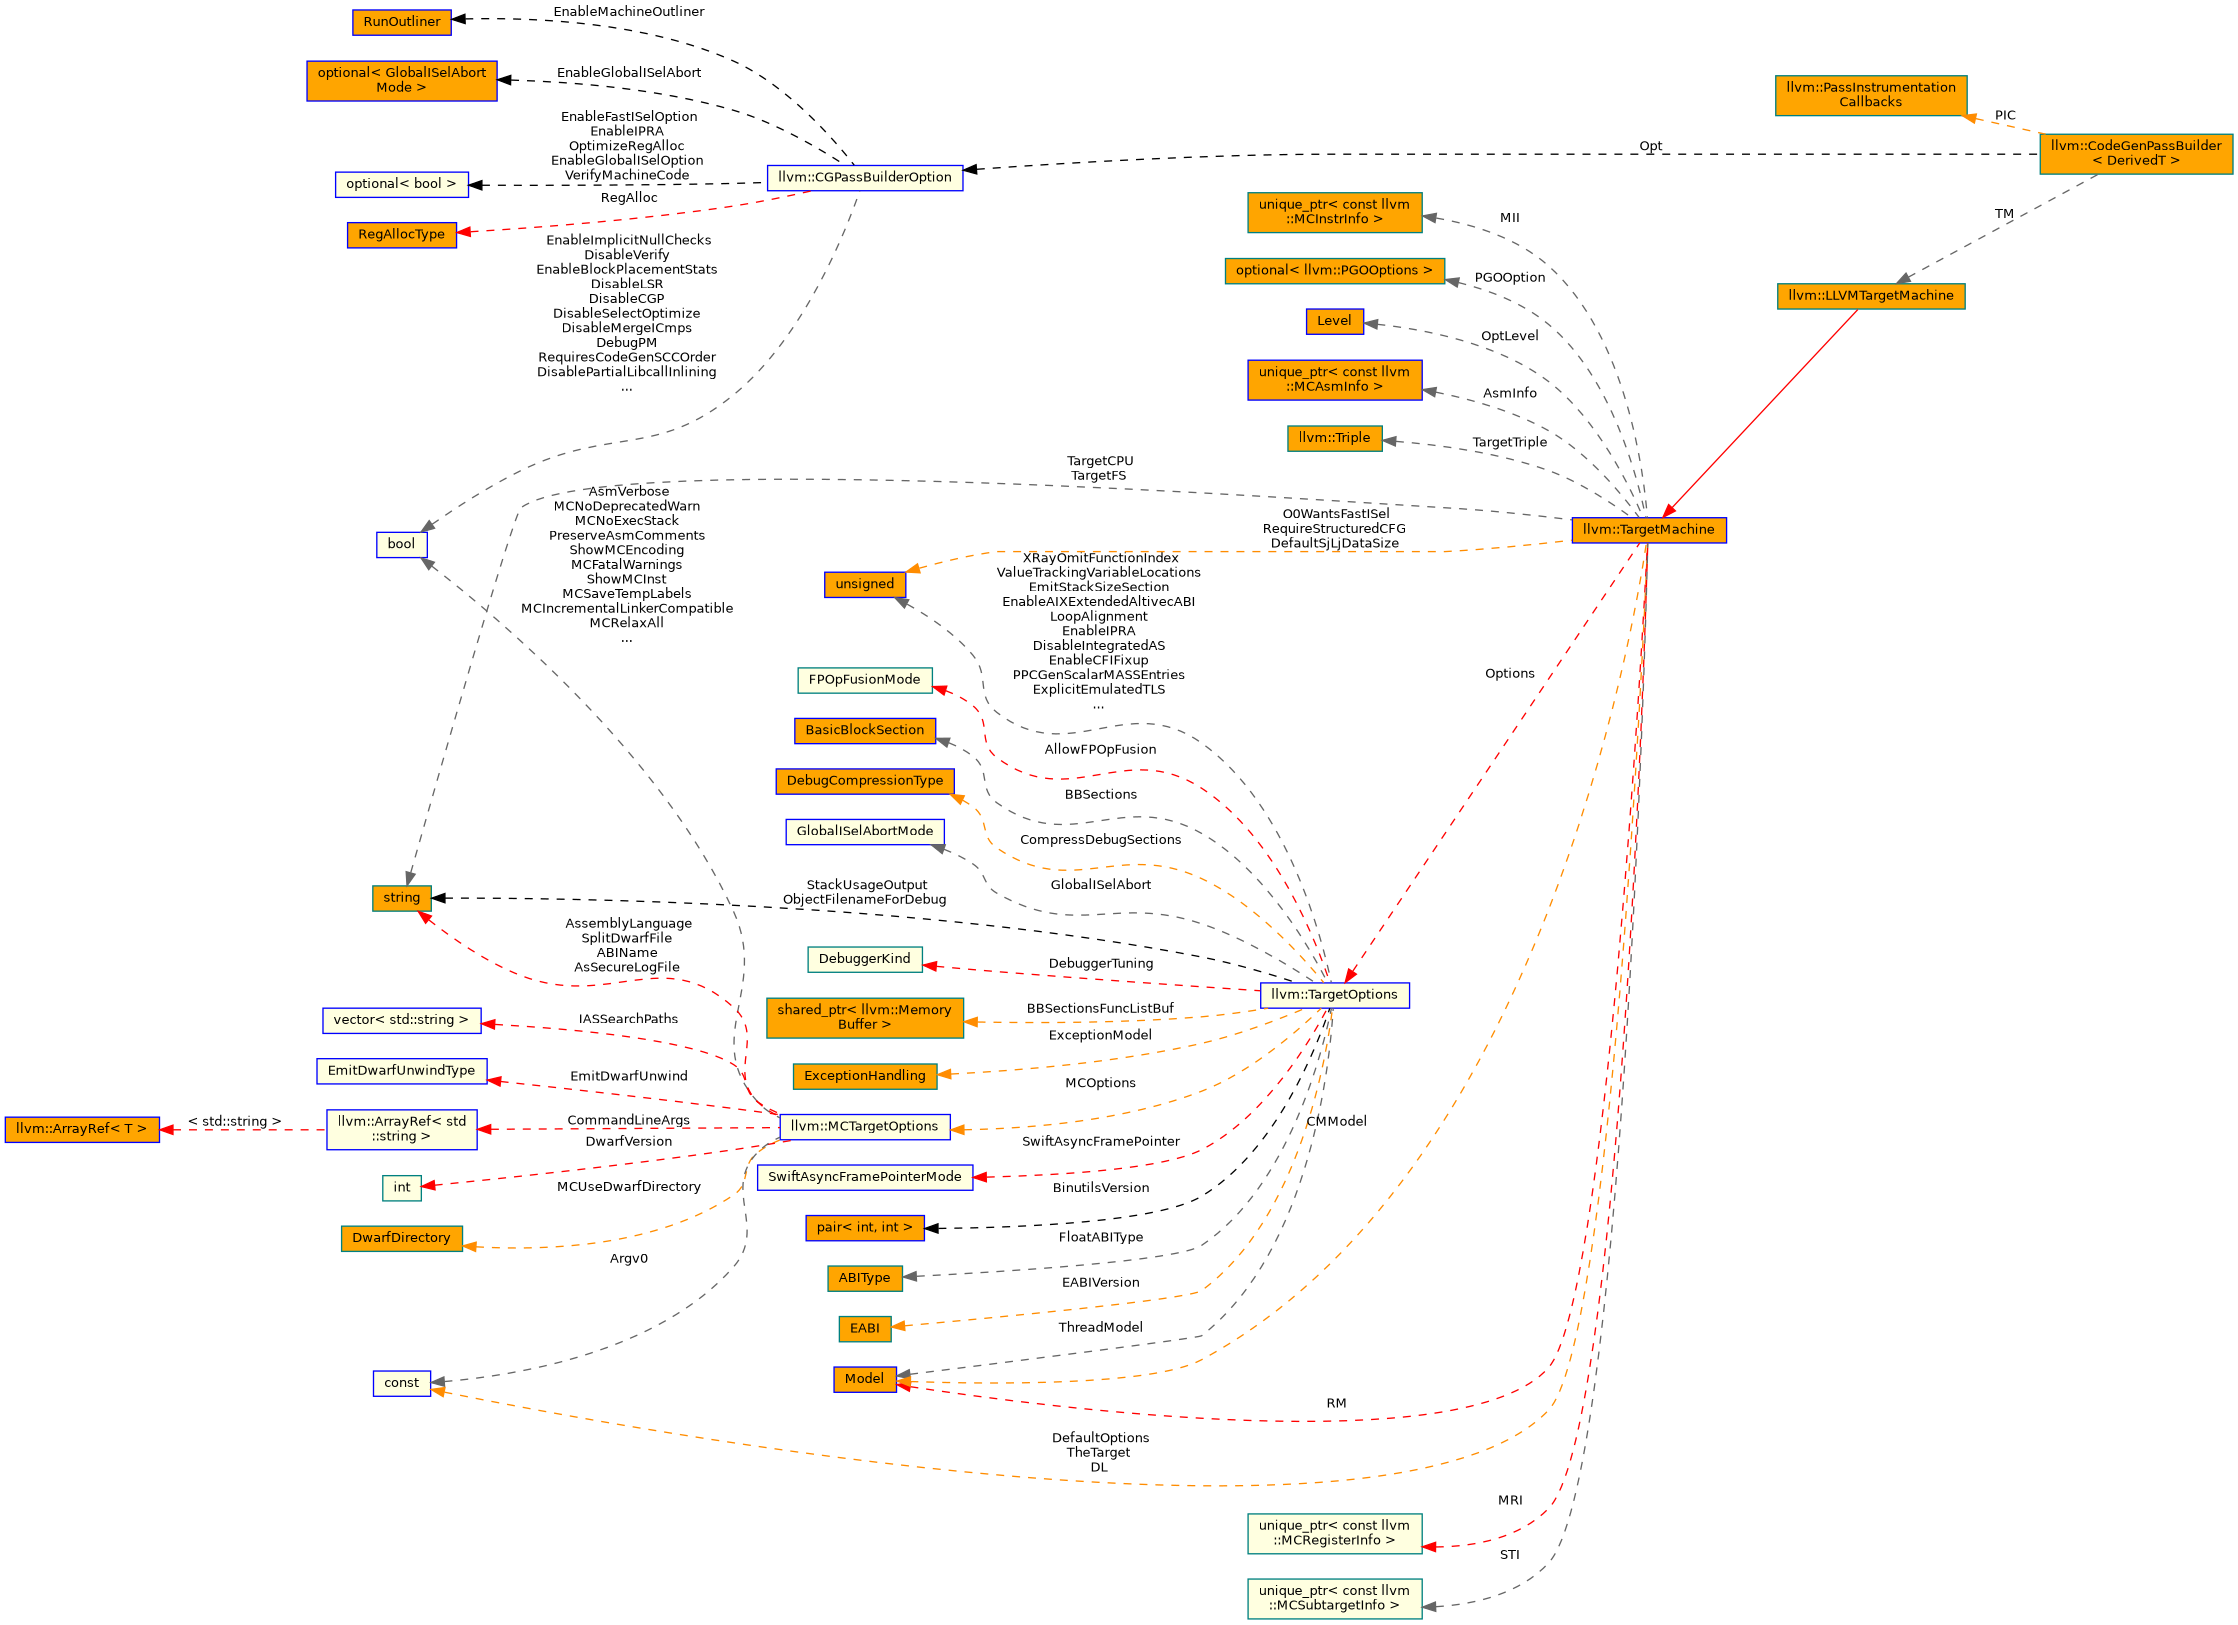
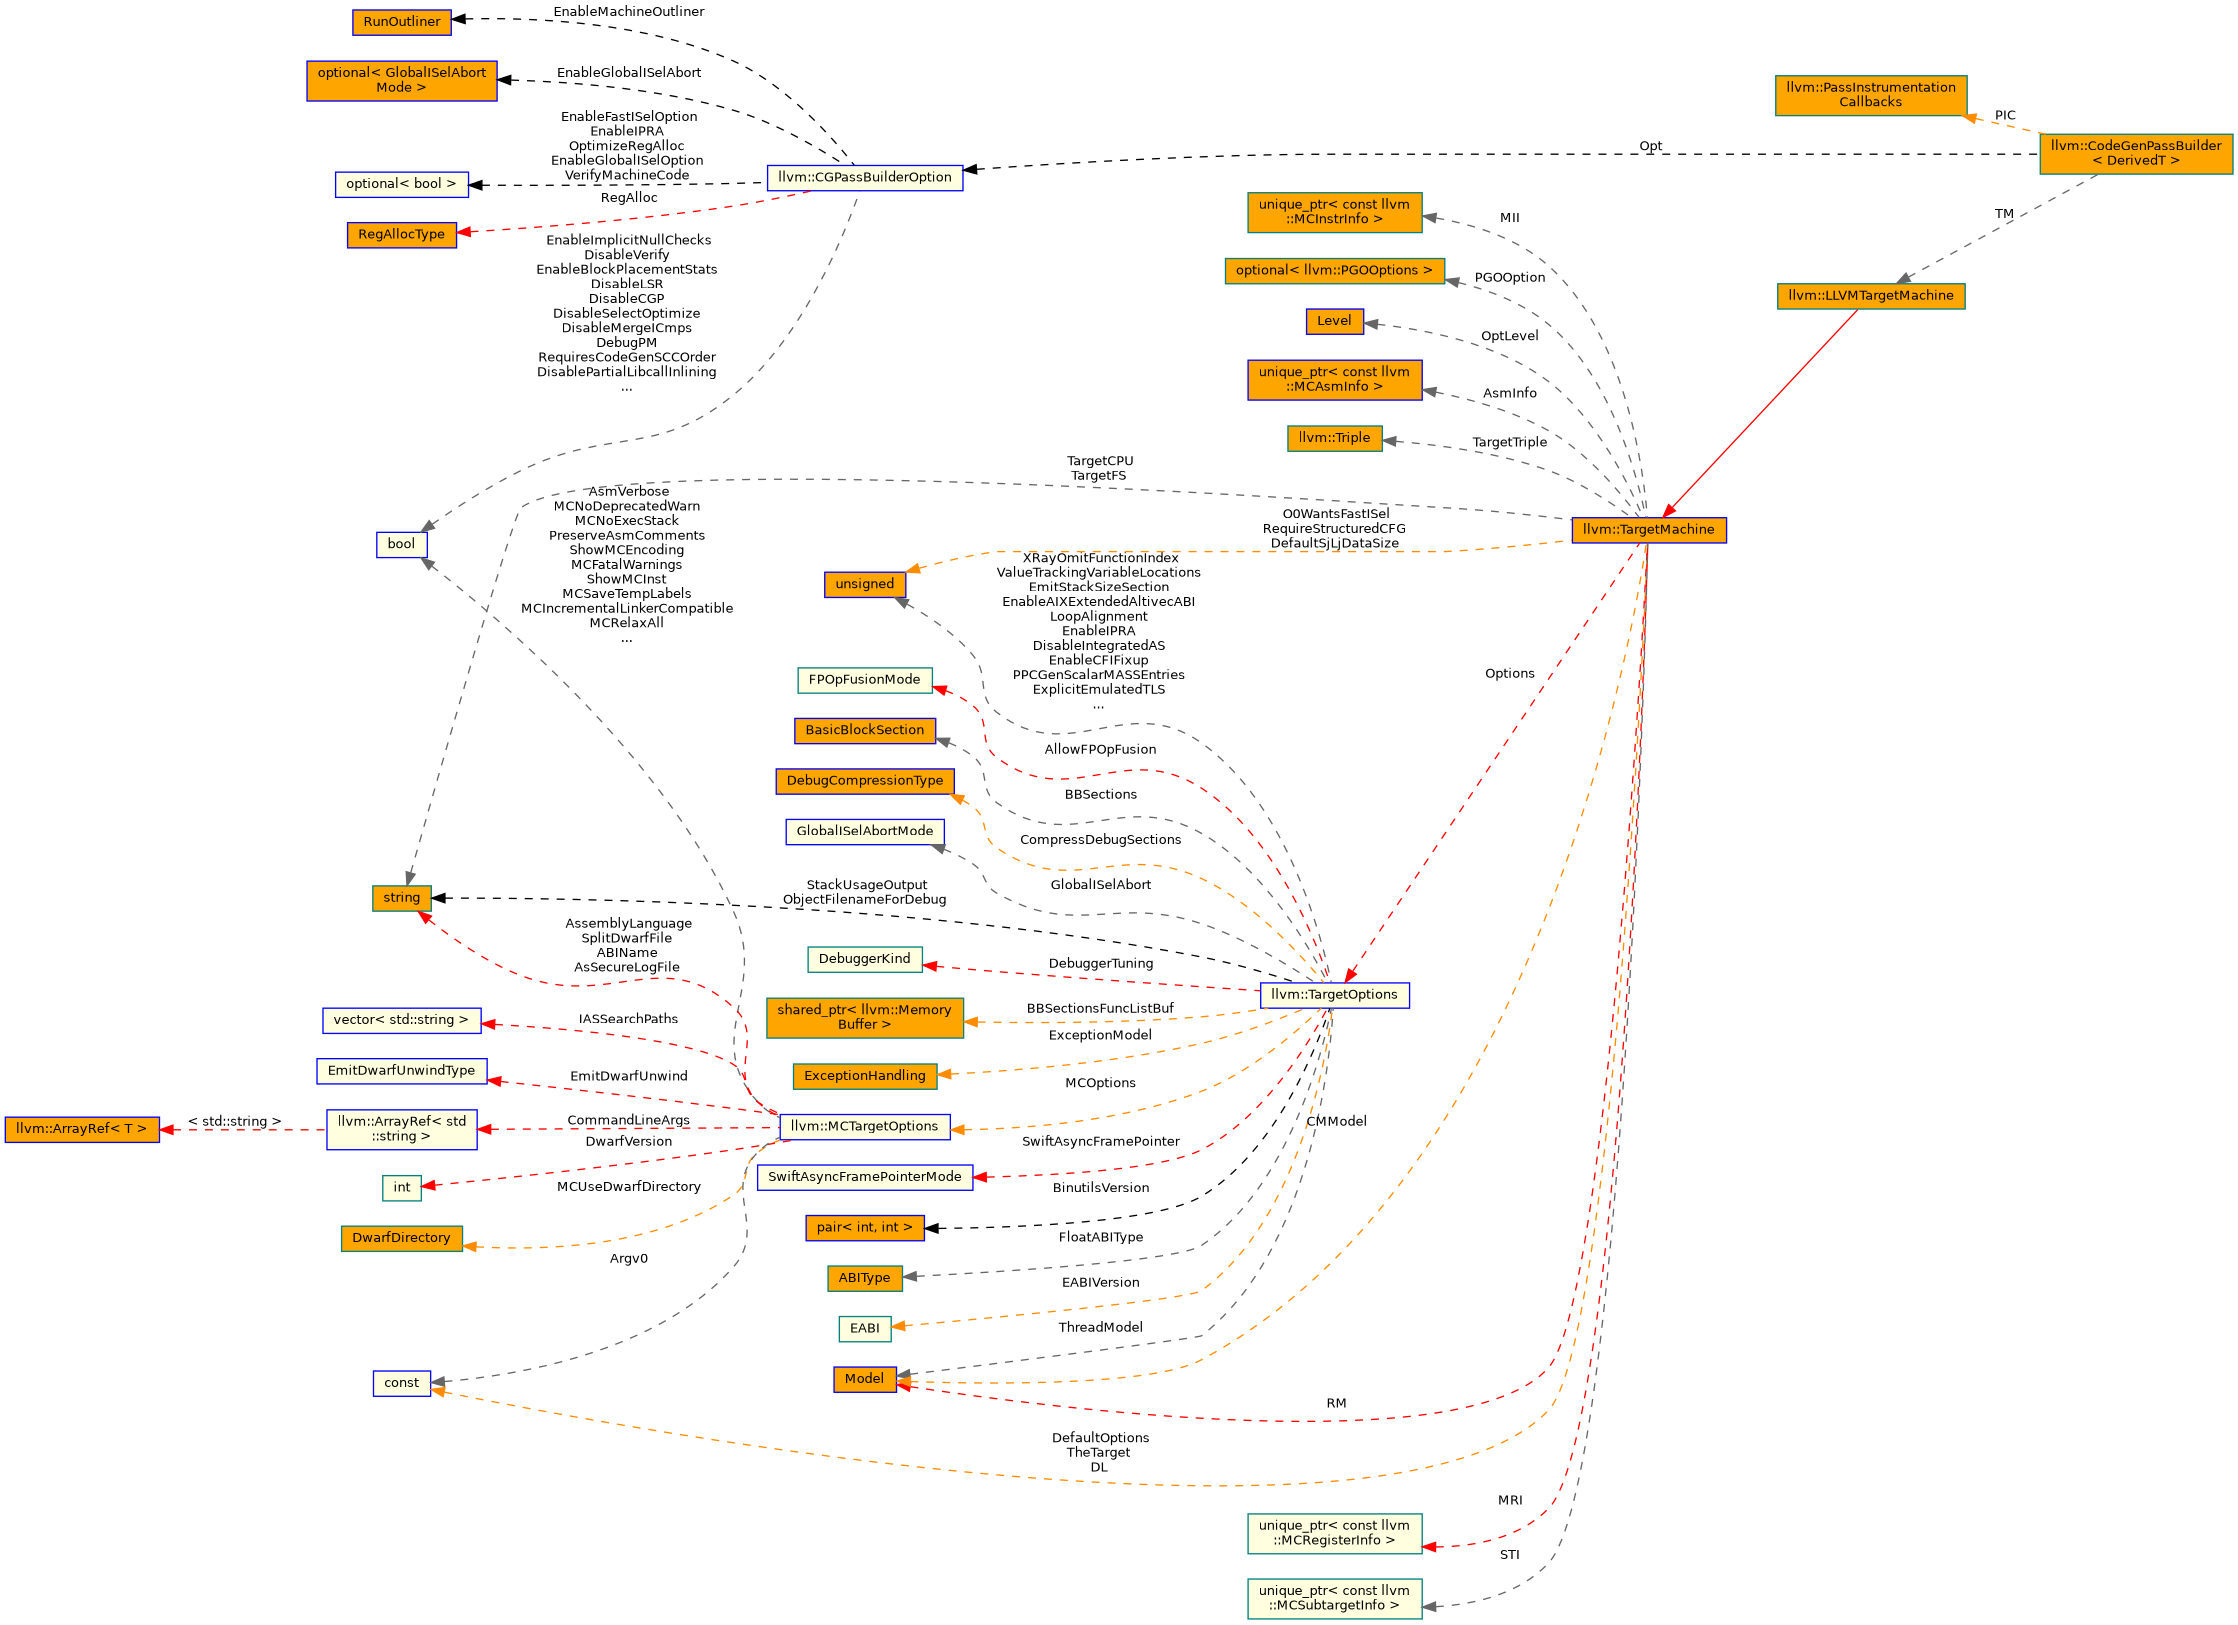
  digraph {
    rankdir=LR
    node [color=blue fillcolor=orange fontname=Helvetica fontsize=10 shape=record style=filled]
    edge [color=gray40 dir=back fontname=Helvetica fontsize=10 labelfontname=Helvetica labelfontsize=10 style=dashed]
    n1 [color=teal fontcolor=black height=0.2 label="llvm::CodeGenPassBuilder\l\< DerivedT \>" width=0.4]
    n2 [color=teal height=0.2 label="llvm::PassInstrumentation\lCallbacks" width=0.4]
    n3 [fillcolor=lightyellow height=0.2 label="llvm::CGPassBuilderOption" width=0.4]
    n4 [height=0.2 label=RunOutliner width=0.4]
    n5 [height=0.2 label="optional\< GlobalISelAbort\lMode \>" width=0.4]
    n6 [fillcolor=lightyellow height=0.2 label="optional\< bool \>" width=0.4]
    n7 [height=0.2 label=RegAllocType width=0.4]
    n8 [fillcolor=lightyellow height=0.2 label=bool width=0.4]
    n9 [fillcolor=lightyellow height=0.2 label="llvm::MCTargetOptions" width=0.4]
    n10 [fillcolor=lightyellow height=0.2 label="llvm::TargetOptions" width=0.4]
    n11 [color=teal height=0.2 label="llvm::LLVMTargetMachine" width=0.4]
    n12 [height=0.2 label="llvm::TargetMachine" width=0.4]
    n13 [fillcolor=lightyellow height=0.2 label=SwiftAsyncFramePointerMode width=0.4]
    n14 [height=0.2 label="pair\< int, int \>" width=0.4]
    n15 [color=teal height=0.2 label=ABIType width=0.4]
-   n16 [color=teal height=0.2 label=EABI width=0.4]
+   n16 [color=teal fillcolor=lightyellow height=0.2 label=EABI width=0.4]
    n17 [height=0.2 label=Model width=0.4]
    n18 [color=teal fillcolor=lightyellow height=0.2 label=FPOpFusionMode width=0.4]
    n19 [height=0.2 label=BasicBlockSection width=0.4]
    n20 [height=0.2 label=DebugCompressionType width=0.4]
    n21 [color=teal height=0.2 label=DwarfDirectory width=0.4]
    n22 [fillcolor=lightyellow height=0.2 label="vector\< std::string \>" width=0.4]
    n23 [fillcolor=lightyellow height=0.2 label=EmitDwarfUnwindType width=0.4]
    n24 [fillcolor=lightyellow height=0.2 label="llvm::ArrayRef\< std\l::string \>" width=0.4]
    n25 [height=0.2 label="llvm::ArrayRef\< T \>" width=0.4]
    n26 [color=teal fillcolor=lightyellow height=0.2 label=int width=0.4]
    n27 [color=teal height=0.2 label=string width=0.4]
    n28 [fillcolor=lightyellow height=0.2 label=const width=0.4]
    n29 [fillcolor=lightyellow height=0.2 label=GlobalISelAbortMode width=0.4]
    n30 [color=teal fillcolor=lightyellow height=0.2 label=DebuggerKind width=0.4]
    n31 [color=teal height=0.2 label="shared_ptr\< llvm::Memory\lBuffer \>" width=0.4]
    n32 [height=0.2 label=unsigned width=0.4]
    n33 [color=teal height=0.2 label=ExceptionHandling width=0.4]
    n34 [color=teal fillcolor=lightyellow height=0.2 label="unique_ptr\< const llvm\l::MCRegisterInfo \>" width=0.4]
    n35 [color=teal fillcolor=lightyellow height=0.2 label="unique_ptr\< const llvm\l::MCSubtargetInfo \>" width=0.4]
    n36 [color=teal height=0.2 label="unique_ptr\< const llvm\l::MCInstrInfo \>" width=0.4]
    n37 [color=teal height=0.2 label="optional\< llvm::PGOOptions \>" width=0.4]
    n38 [height=0.2 label=Level width=0.4]
    n39 [height=0.2 label="unique_ptr\< const llvm\l::MCAsmInfo \>" width=0.4]
    n40 [color=teal height=0.2 label="llvm::Triple" width=0.4]
    n2 -> n1 [color=darkorange label=" PIC"]
    n3 -> n1 [color=black label=" Opt"]
    n4 -> n3 [color=black label=" EnableMachineOutliner"]
    n5 -> n3 [color=black label=" EnableGlobalISelAbort"]
    n6 -> n3 [color=black label=" EnableFastISelOption\nEnableIPRA\nOptimizeRegAlloc\nEnableGlobalISelOption\nVerifyMachineCode"]
    n7 -> n3 [color=red label=" RegAlloc"]
    n8 -> n3 [label=" EnableImplicitNullChecks\nDisableVerify\nEnableBlockPlacementStats\nDisableLSR\nDisableCGP\nDisableSelectOptimize\nDisableMergeICmps\nDebugPM\nRequiresCodeGenSCCOrder\nDisablePartialLibcallInlining\n..."]
    n8 -> n9 [label=" AsmVerbose\nMCNoDeprecatedWarn\nMCNoExecStack\nPreserveAsmComments\nShowMCEncoding\nMCFatalWarnings\nShowMCInst\nMCSaveTempLabels\nMCIncrementalLinkerCompatible\nMCRelaxAll\n..."]
    n9 -> n10 [color=darkorange label=" MCOptions"]
    n10 -> n12 [color=red label=" Options"]
    n11 -> n1 [label=" TM"]
    n12 -> n11 [color=red style=solid]
    n13 -> n10 [color=red label=" SwiftAsyncFramePointer"]
    n14 -> n10 [color=black label=" BinutilsVersion"]
    n15 -> n10 [label=" FloatABIType"]
    n16 -> n10 [color=darkorange label=" EABIVersion"]
    n17 -> n10 [label=" ThreadModel"]
    n17 -> n12 [color=red label=" RM"]
    n17 -> n12 [color=darkorange label=" CMModel"]
    n18 -> n10 [color=red label=" AllowFPOpFusion"]
    n19 -> n10 [label=" BBSections"]
    n20 -> n10 [color=darkorange label=" CompressDebugSections"]
    n21 -> n9 [color=darkorange label=" MCUseDwarfDirectory"]
    n22 -> n9 [color=red label=" IASSearchPaths"]
    n23 -> n9 [color=red label=" EmitDwarfUnwind"]
    n24 -> n9 [color=red label=" CommandLineArgs"]
    n25 -> n24 [color=red label=" \< std::string \>"]
    n26 -> n9 [color=red label=" DwarfVersion"]
    n27 -> n9 [color=red label=" AssemblyLanguage\nSplitDwarfFile\nABIName\nAsSecureLogFile"]
    n27 -> n10 [color=black label=" StackUsageOutput\nObjectFilenameForDebug"]
    n27 -> n12 [label=" TargetCPU\nTargetFS"]
    n28 -> n9 [label=" Argv0"]
    n28 -> n12 [color=darkorange label=" DefaultOptions\nTheTarget\nDL"]
    n29 -> n10 [label=" GlobalISelAbort"]
    n30 -> n10 [color=red label=" DebuggerTuning"]
    n31 -> n10 [color=darkorange label=" BBSectionsFuncListBuf"]
    n32 -> n10 [label=" XRayOmitFunctionIndex\nValueTrackingVariableLocations\nEmitStackSizeSection\nEnableAIXExtendedAltivecABI\nLoopAlignment\nEnableIPRA\nDisableIntegratedAS\nEnableCFIFixup\nPPCGenScalarMASSEntries\nExplicitEmulatedTLS\n..."]
    n32 -> n12 [color=darkorange label=" O0WantsFastISel\nRequireStructuredCFG\nDefaultSjLjDataSize"]
    n33 -> n10 [color=darkorange label=" ExceptionModel"]
    n34 -> n12 [color=red label=" MRI"]
    n35 -> n12 [label=" STI"]
    n36 -> n12 [label=" MII"]
    n37 -> n12 [label=" PGOOption"]
    n38 -> n12 [label=" OptLevel"]
    n39 -> n12 [label=" AsmInfo"]
    n40 -> n12 [label=" TargetTriple"]
  }
